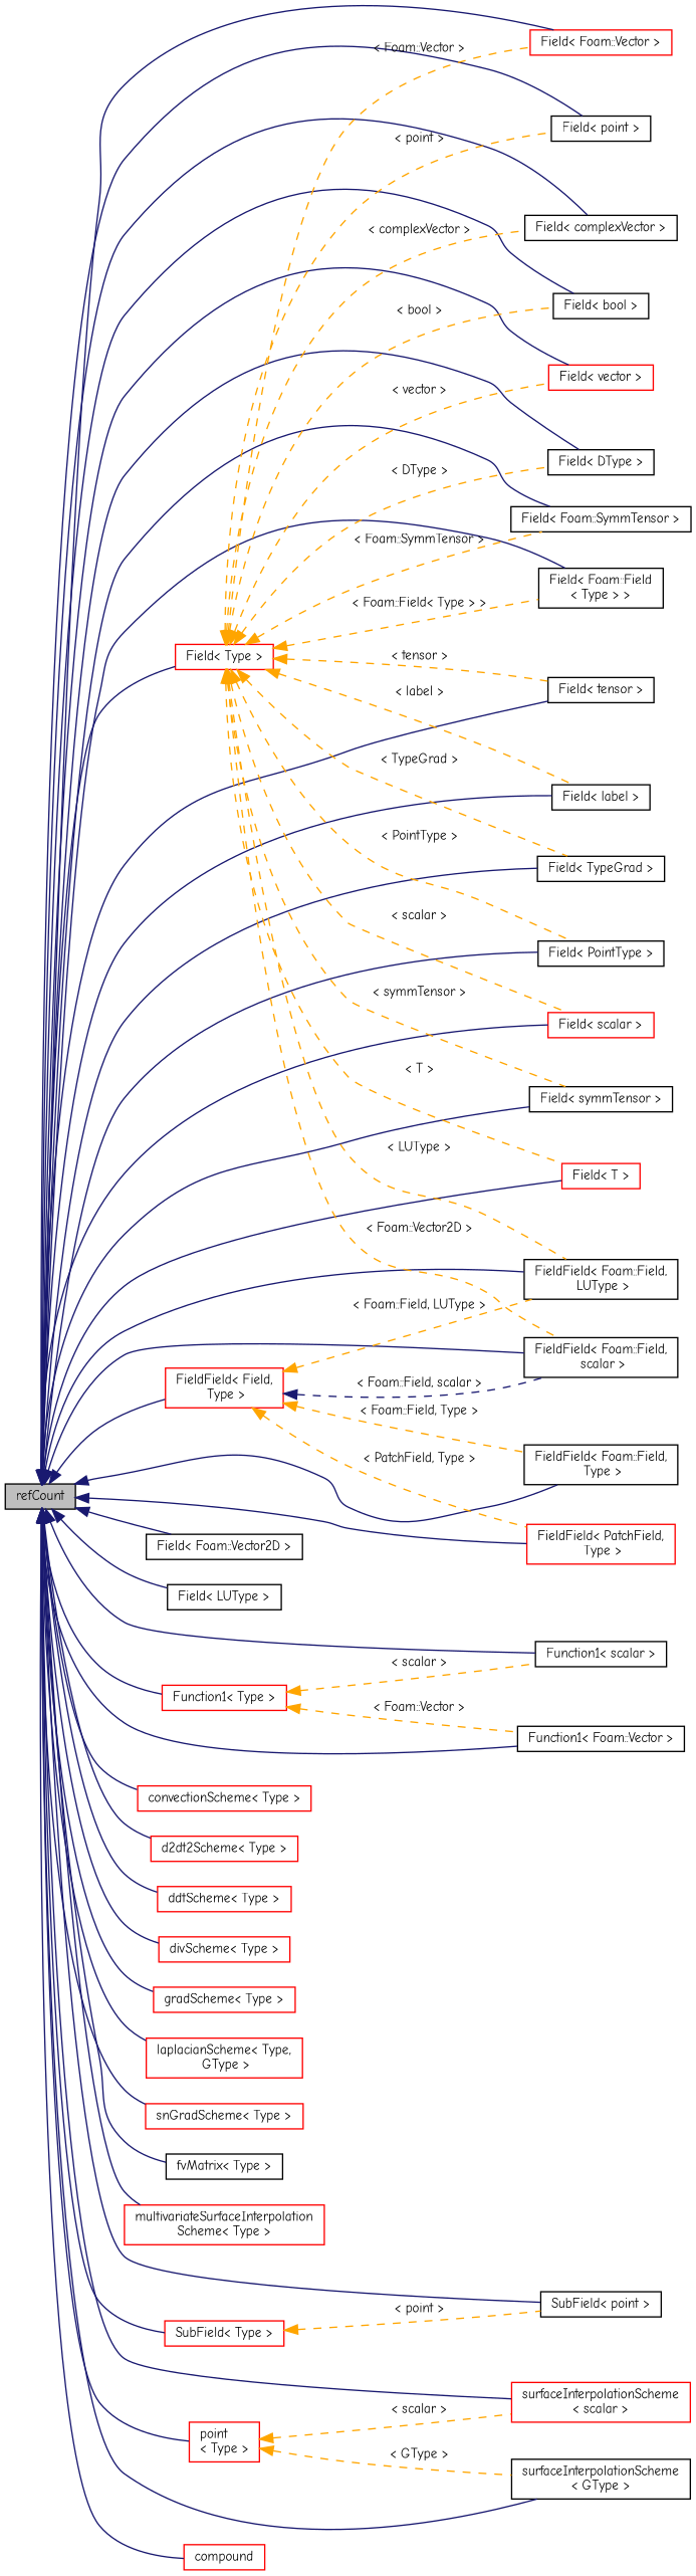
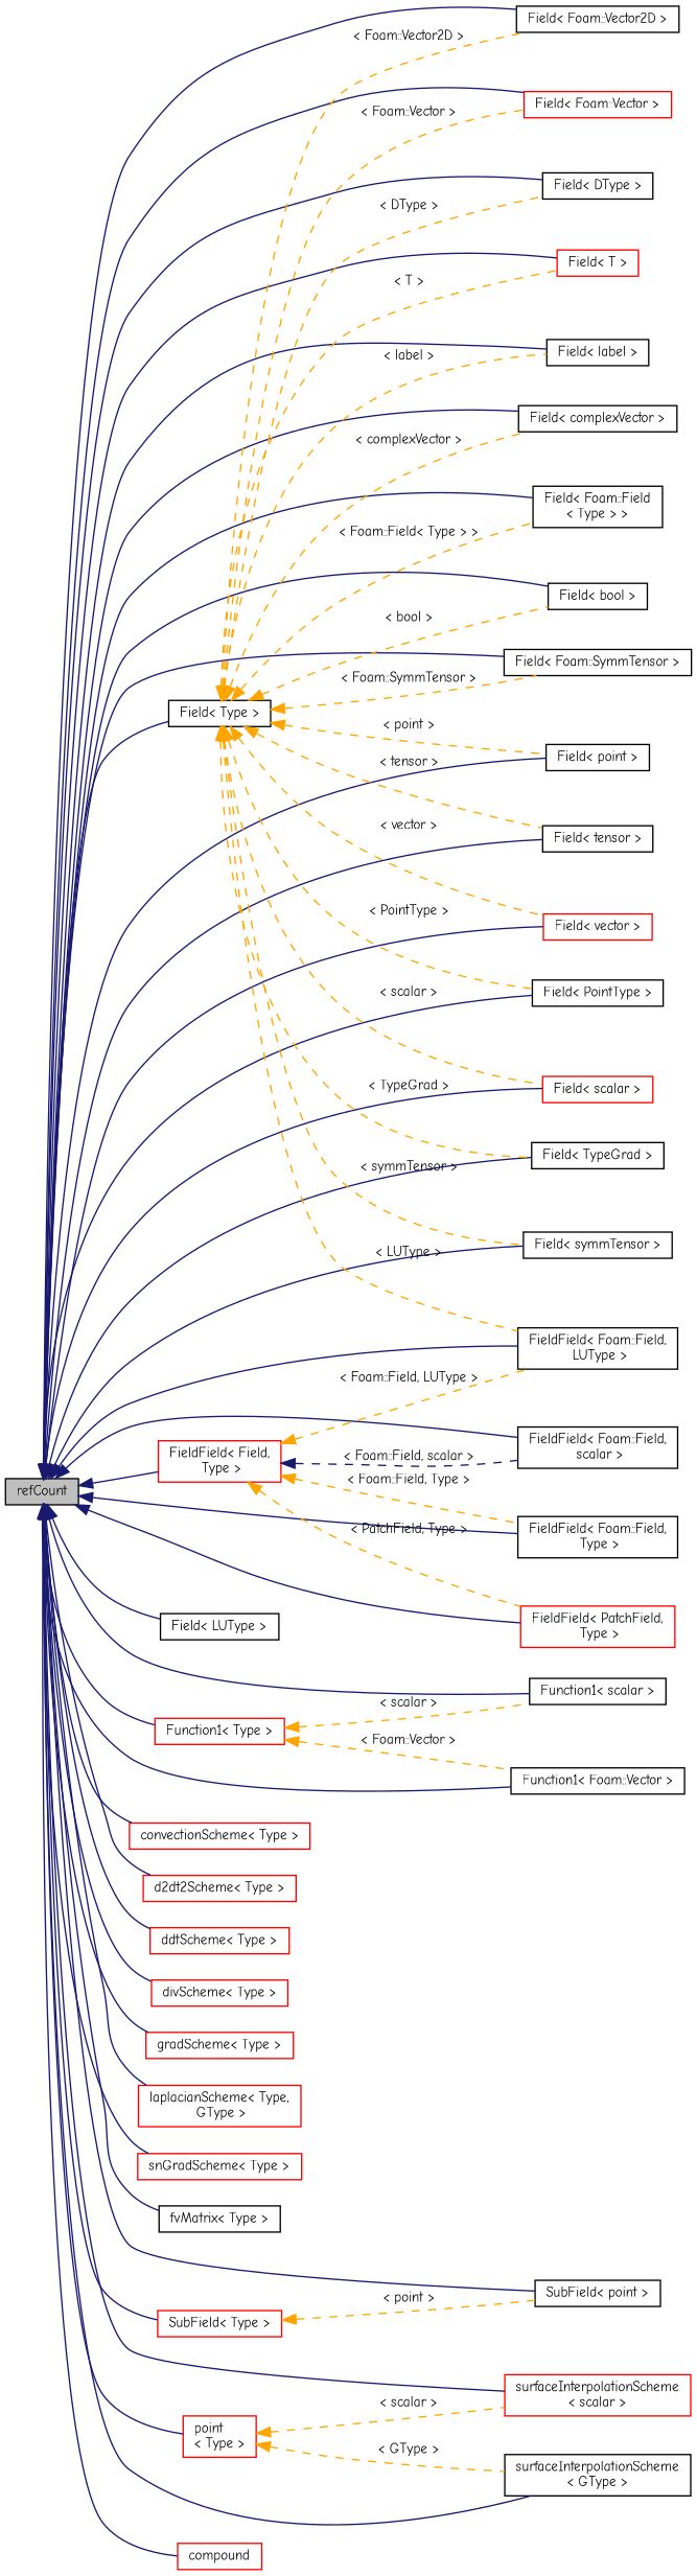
  digraph {
    fontname="Comic Neue"
    rankdir=LR
    node [color=black fontname="Comic Neue" fontsize=10 shape=record]
    edge [color=midnightblue dir=back fontname="Comic Neue" fontsize=10 labelfontname=Helvetica labelfontsize=10 style=solid]
    n1 [fillcolor=grey75 fontcolor=black height=0.2 label=refCount style=filled width=0.4]
    n2 [height=0.2 label="Field\< bool \>" width=0.4]
    n3 [height=0.2 label="Field\< complexVector \>" width=0.4]
    n4 [height=0.2 label="Field\< DType \>" width=0.4]
    n5 [height=0.2 label="Field\< Foam::Field\l\< Type \> \>" width=0.4]
    n6 [height=0.2 label="Field\< Foam::SymmTensor \>" width=0.4]
    n7 [color=red height=0.2 label="Field\< Foam::Vector \>" width=0.4]
    n8 [height=0.2 label="Field\< Foam::Vector2D \>" width=0.4]
    n9 [height=0.2 label="Field\< label \>" width=0.4]
    n10 [height=0.2 label="Field\< LUType \>" width=0.4]
    n11 [height=0.2 label="Field\< point \>" width=0.4]
    n12 [height=0.2 label="Field\< PointType \>" width=0.4]
    n13 [color=red height=0.2 label="Field\< scalar \>" width=0.4]
    n14 [height=0.2 label="Field\< symmTensor \>" width=0.4]
    n15 [color=red height=0.2 label="Field\< T \>" width=0.4]
    n16 [height=0.2 label="Field\< tensor \>" width=0.4]
    n17 [height=0.2 label="Field\< TypeGrad \>" width=0.4]
    n18 [color=red height=0.2 label="Field\< vector \>" width=0.4]
    n19 [height=0.2 label="FieldField\< Foam::Field,\l LUType \>" width=0.4]
    n20 [height=0.2 label="FieldField\< Foam::Field,\l scalar \>" width=0.4]
    n21 [height=0.2 label="FieldField\< Foam::Field,\l Type \>" width=0.4]
    n22 [color=red height=0.2 label="FieldField\< PatchField,\l Type \>" width=0.4]
-   n23 [color=red height=0.2 label="Field\< Type \>" width=0.4]
+   n23 [height=0.2 label="Field\< Type \>" width=0.4]
    n24 [color=red height=0.2 label="FieldField\< Field,\l Type \>" width=0.4]
    n25 [color=red height=0.2 label="Function1\< Type \>" width=0.4]
    n26 [height=0.2 label="Function1\< scalar \>" width=0.4]
    n27 [height=0.2 label="Function1\< Foam::Vector \>" width=0.4]
    n28 [color=red height=0.2 label="convectionScheme\< Type \>" width=0.4]
    n29 [color=red height=0.2 label="d2dt2Scheme\< Type \>" width=0.4]
    n30 [color=red height=0.2 label="ddtScheme\< Type \>" width=0.4]
    n31 [color=red height=0.2 label="divScheme\< Type \>" width=0.4]
    n32 [color=red height=0.2 label="gradScheme\< Type \>" width=0.4]
    n33 [color=red height=0.2 label="laplacianScheme\< Type,\l GType \>" width=0.4]
    n34 [color=red height=0.2 label="snGradScheme\< Type \>" width=0.4]
    n35 [height=0.2 label="fvMatrix\< Type \>" width=0.4]
-   n36 [color=red height=0.2 label="multivariateSurfaceInterpolation\lScheme\< Type \>" width=0.4]
    n37 [color=red height=0.2 label="SubField\< Type \>" width=0.4]
    n38 [height=0.2 label="SubField\< point \>" width=0.4]
    n39 [color=red height=0.2 label="point\l\< Type \>" width=0.4]
    n40 [color=red height=0.2 label="surfaceInterpolationScheme\l\< scalar \>" width=0.4]
    n41 [height=0.2 label="surfaceInterpolationScheme\l\< GType \>" width=0.4]
    n42 [color=red height=0.2 label=compound width=0.4]
    n1 -> n2
    n1 -> n3
    n1 -> n4
    n1 -> n5
    n1 -> n6
    n1 -> n7
    n1 -> n8
    n1 -> n9
    n1 -> n10
    n1 -> n11
    n1 -> n12
    n1 -> n13
    n1 -> n14
    n1 -> n15
    n1 -> n16
    n1 -> n17
    n1 -> n18
    n1 -> n19
    n1 -> n20
    n1 -> n21
    n1 -> n22
    n1 -> n23
    n1 -> n24
    n1 -> n25
    n1 -> n26
    n1 -> n27
    n1 -> n28
    n1 -> n29
    n1 -> n30
    n1 -> n31
    n1 -> n32
    n1 -> n33
    n1 -> n34
    n1 -> n35
-   n1 -> n36
    n1 -> n37
    n1 -> n38
    n1 -> n39
    n1 -> n40
    n1 -> n41
    n1 -> n42
    n23 -> n2 [color=orange label=" \< bool \>" style=dashed]
    n23 -> n3 [color=orange label=" \< complexVector \>" style=dashed]
    n23 -> n4 [color=orange label=" \< DType \>" style=dashed]
    n23 -> n5 [color=orange label=" \< Foam::Field\< Type \> \>" style=dashed]
    n23 -> n6 [color=orange label=" \< Foam::SymmTensor \>" style=dashed]
    n23 -> n7 [color=orange label=" \< Foam::Vector \>" style=dashed]
-   n23 -> n20 [color=orange label=" \< Foam::Vector2D \>" style=dashed]
+   n23 -> n8 [color=orange label=" \< Foam::Vector2D \>" style=dashed]
    n23 -> n9 [color=orange label=" \< label \>" style=dashed]
    n23 -> n11 [color=orange label=" \< point \>" style=dashed]
    n23 -> n12 [color=orange label=" \< PointType \>" style=dashed]
    n23 -> n13 [color=orange label=" \< scalar \>" style=dashed]
    n23 -> n14 [color=orange label=" \< symmTensor \>" style=dashed]
    n23 -> n15 [color=orange label=" \< T \>" style=dashed]
    n23 -> n16 [color=orange label=" \< tensor \>" style=dashed]
    n23 -> n17 [color=orange label=" \< TypeGrad \>" style=dashed]
    n23 -> n18 [color=orange label=" \< vector \>" style=dashed]
    n23 -> n19 [color=orange label=" \< LUType \>" style=dashed]
    n24 -> n19 [color=orange label=" \< Foam::Field, LUType \>" style=dashed]
    n24 -> n20 [label=" \< Foam::Field, scalar \>" style=dashed]
    n24 -> n21 [color=orange label=" \< Foam::Field, Type \>" style=dashed]
    n24 -> n22 [color=orange label=" \< PatchField, Type \>" style=dashed]
    n25 -> n26 [color=orange label=" \< scalar \>" style=dashed]
    n25 -> n27 [color=orange label=" \< Foam::Vector \>" style=dashed]
    n37 -> n38 [color=orange label=" \< point \>" style=dashed]
    n39 -> n40 [color=orange label=" \< scalar \>" style=dashed]
    n39 -> n41 [color=orange label=" \< GType \>" style=dashed]
  }
